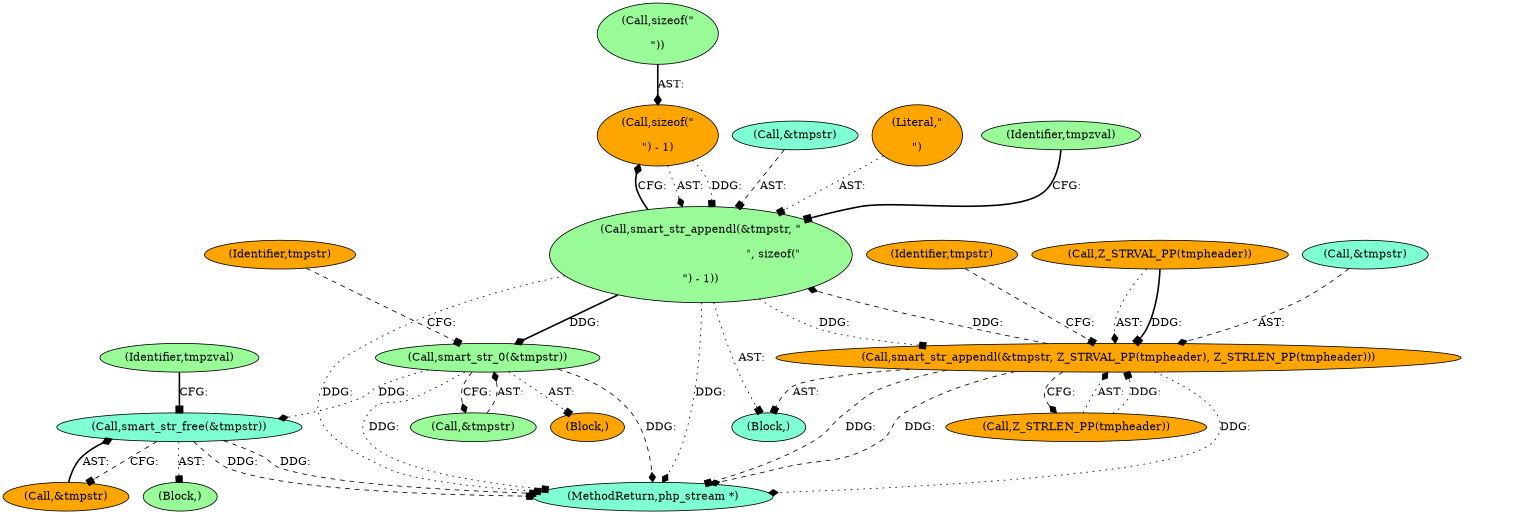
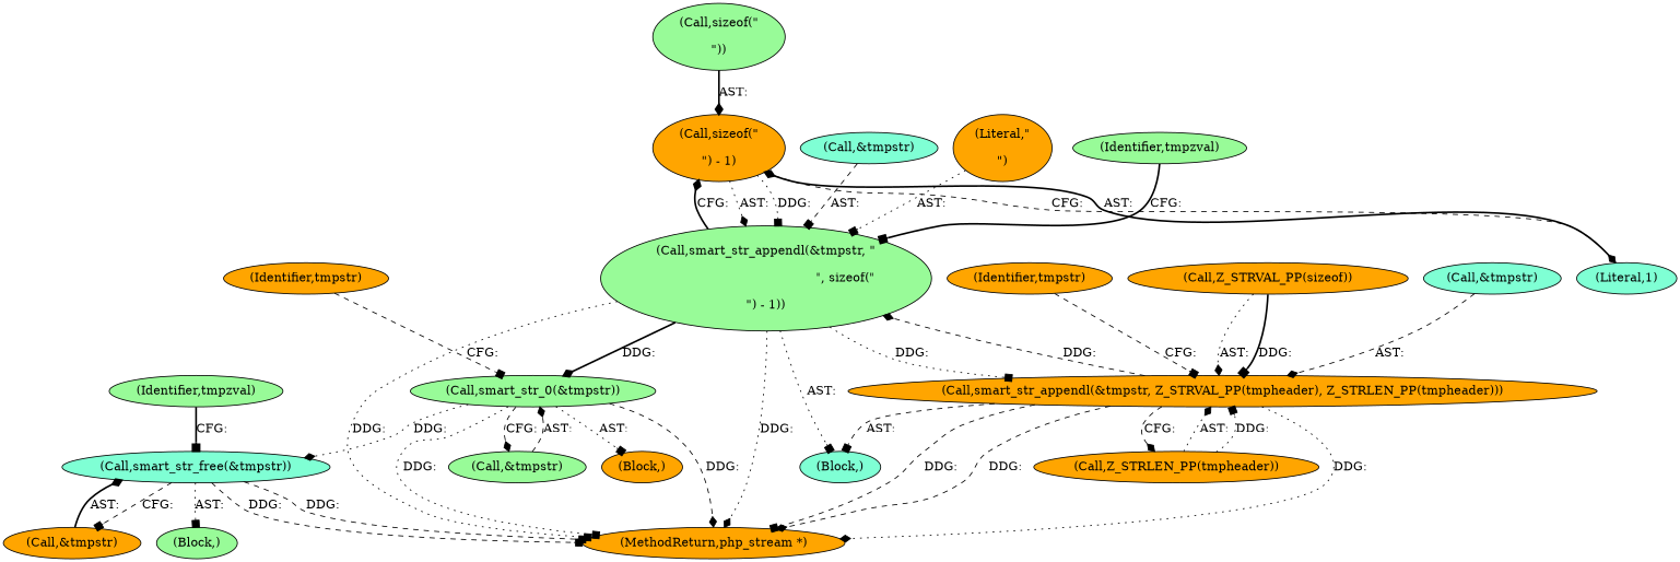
  digraph {
    node [fillcolor=orange style=filled]
    edge [arrowhead=box style=dashed]
    n1 [label="(Call,sizeof(\"\r\n\") - 1)"]
    n2 [fillcolor=palegreen label="(Call,smart_str_appendl(&tmpstr, \"\r\n\", sizeof(\"\r\n\") - 1))"]
+   n3 [fillcolor=aquamarine label="(Literal,1)"]
    n4 [label="(Call,smart_str_appendl(&tmpstr, Z_STRVAL_PP(tmpheader), Z_STRLEN_PP(tmpheader)))"]
    n5 [fillcolor=palegreen label="(Call,smart_str_0(&tmpstr))"]
-   n6 [fillcolor=aquamarine label="(MethodReturn,php_stream *)"]
+   n6 [label="(MethodReturn,php_stream *)"]
    n7 [fillcolor=aquamarine label="(Block,)"]
    n8 [label="(Call,Z_STRLEN_PP(tmpheader))"]
    n9 [fillcolor=aquamarine label="(Call,smart_str_free(&tmpstr))"]
    n10 [fillcolor=palegreen label="(Call,&tmpstr)"]
    n11 [label="(Block,)"]
    n12 [fillcolor=palegreen label="(Block,)"]
    n13 [label="(Call,&tmpstr)"]
    n14 [fillcolor=aquamarine label="(Call,&tmpstr)"]
-   n15 [label="(Call,Z_STRVAL_PP(tmpheader))"]
+   n15 [label="(Call,Z_STRVAL_PP(sizeof))"]
    n16 [fillcolor=aquamarine label="(Call,&tmpstr)"]
    n17 [label="(Literal,\"\r\n\")"]
    n18 [fillcolor=palegreen label="(Identifier,tmpzval)"]
    n19 [label="(Identifier,tmpstr)"]
    n20 [fillcolor=palegreen label="(Call,sizeof(\"\r\n\"))"]
    n21 [fillcolor=palegreen label="(Identifier,tmpzval)"]
    n22 [label="(Identifier,tmpstr)"]
    n1 -> n2 [arrowhead=diamond label="AST: " style=dotted]
    n1 -> n2 [label="DDG: " style=dotted]
+   n1 -> n3 [arrowhead=diamond label="CFG: "]
    n2 -> n1 [arrowhead=diamond label="CFG: " style=bold]
    n2 -> n4 [label="DDG: " style=dotted]
    n2 -> n5 [arrowhead=diamond label="DDG: " style=bold]
    n2 -> n6 [arrowhead=diamond label="DDG: " style=dotted]
    n2 -> n6 [label="DDG: " style=dotted]
    n2 -> n7 [label="AST: " style=dotted]
+   n3 -> n1 [arrowhead=diamond label="AST: " style=bold]
    n4 -> n2 [arrowhead=diamond label="DDG: "]
    n4 -> n6 [label="DDG: "]
    n4 -> n6 [arrowhead=diamond label="DDG: "]
    n4 -> n6 [arrowhead=diamond label="DDG: " style=dotted]
    n4 -> n7 [label="AST: "]
    n4 -> n8 [arrowhead=diamond label="CFG: "]
    n5 -> n6 [arrowhead=diamond label="DDG: "]
    n5 -> n6 [label="DDG: " style=dotted]
    n5 -> n9 [arrowhead=diamond label="DDG: " style=dotted]
    n5 -> n10 [arrowhead=diamond label="CFG: "]
    n5 -> n11 [label="AST: " style=dotted]
    n8 -> n4 [arrowhead=diamond label="AST: " style=dotted]
    n8 -> n4 [label="DDG: " style=dotted]
    n9 -> n6 [label="DDG: "]
    n9 -> n6 [label="DDG: "]
    n9 -> n12 [label="AST: " style=dotted]
    n9 -> n13 [label="CFG: "]
    n10 -> n5 [arrowhead=diamond label="AST: "]
    n13 -> n9 [arrowhead=diamond label="AST: " style=bold]
    n14 -> n4 [arrowhead=diamond label="AST: "]
    n15 -> n4 [arrowhead=diamond label="AST: " style=dotted]
    n15 -> n4 [label="DDG: " style=bold]
    n16 -> n2 [label="AST: "]
    n17 -> n2 [label="AST: " style=dotted]
    n18 -> n9 [label="CFG: " style=bold]
    n19 -> n5 [label="CFG: "]
    n20 -> n1 [arrowhead=diamond label="AST: " style=bold]
    n21 -> n2 [label="CFG: " style=bold]
    n22 -> n4 [label="CFG: "]
  }
